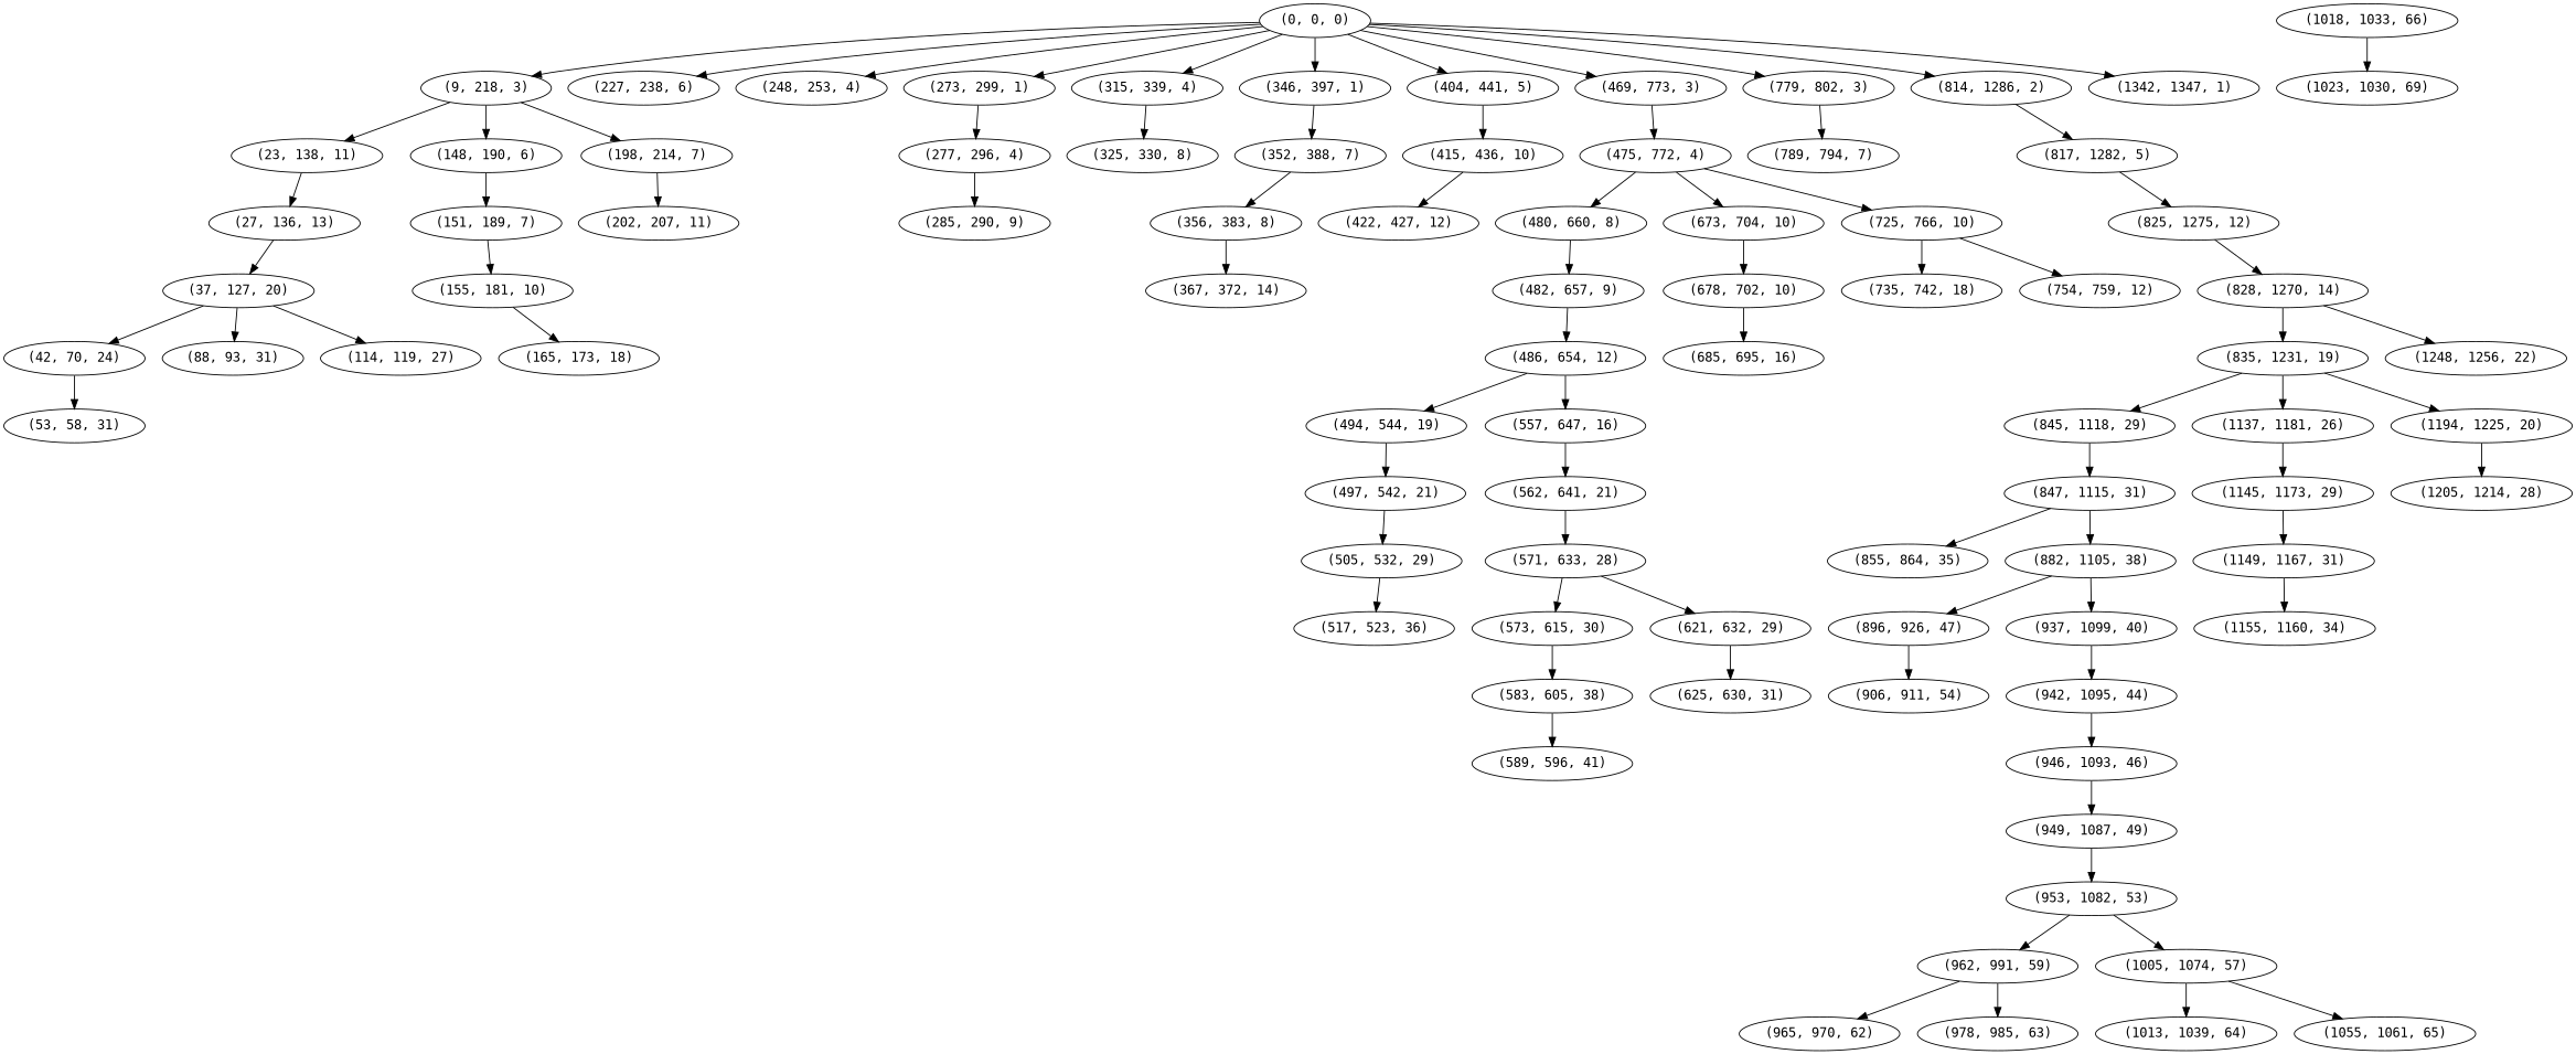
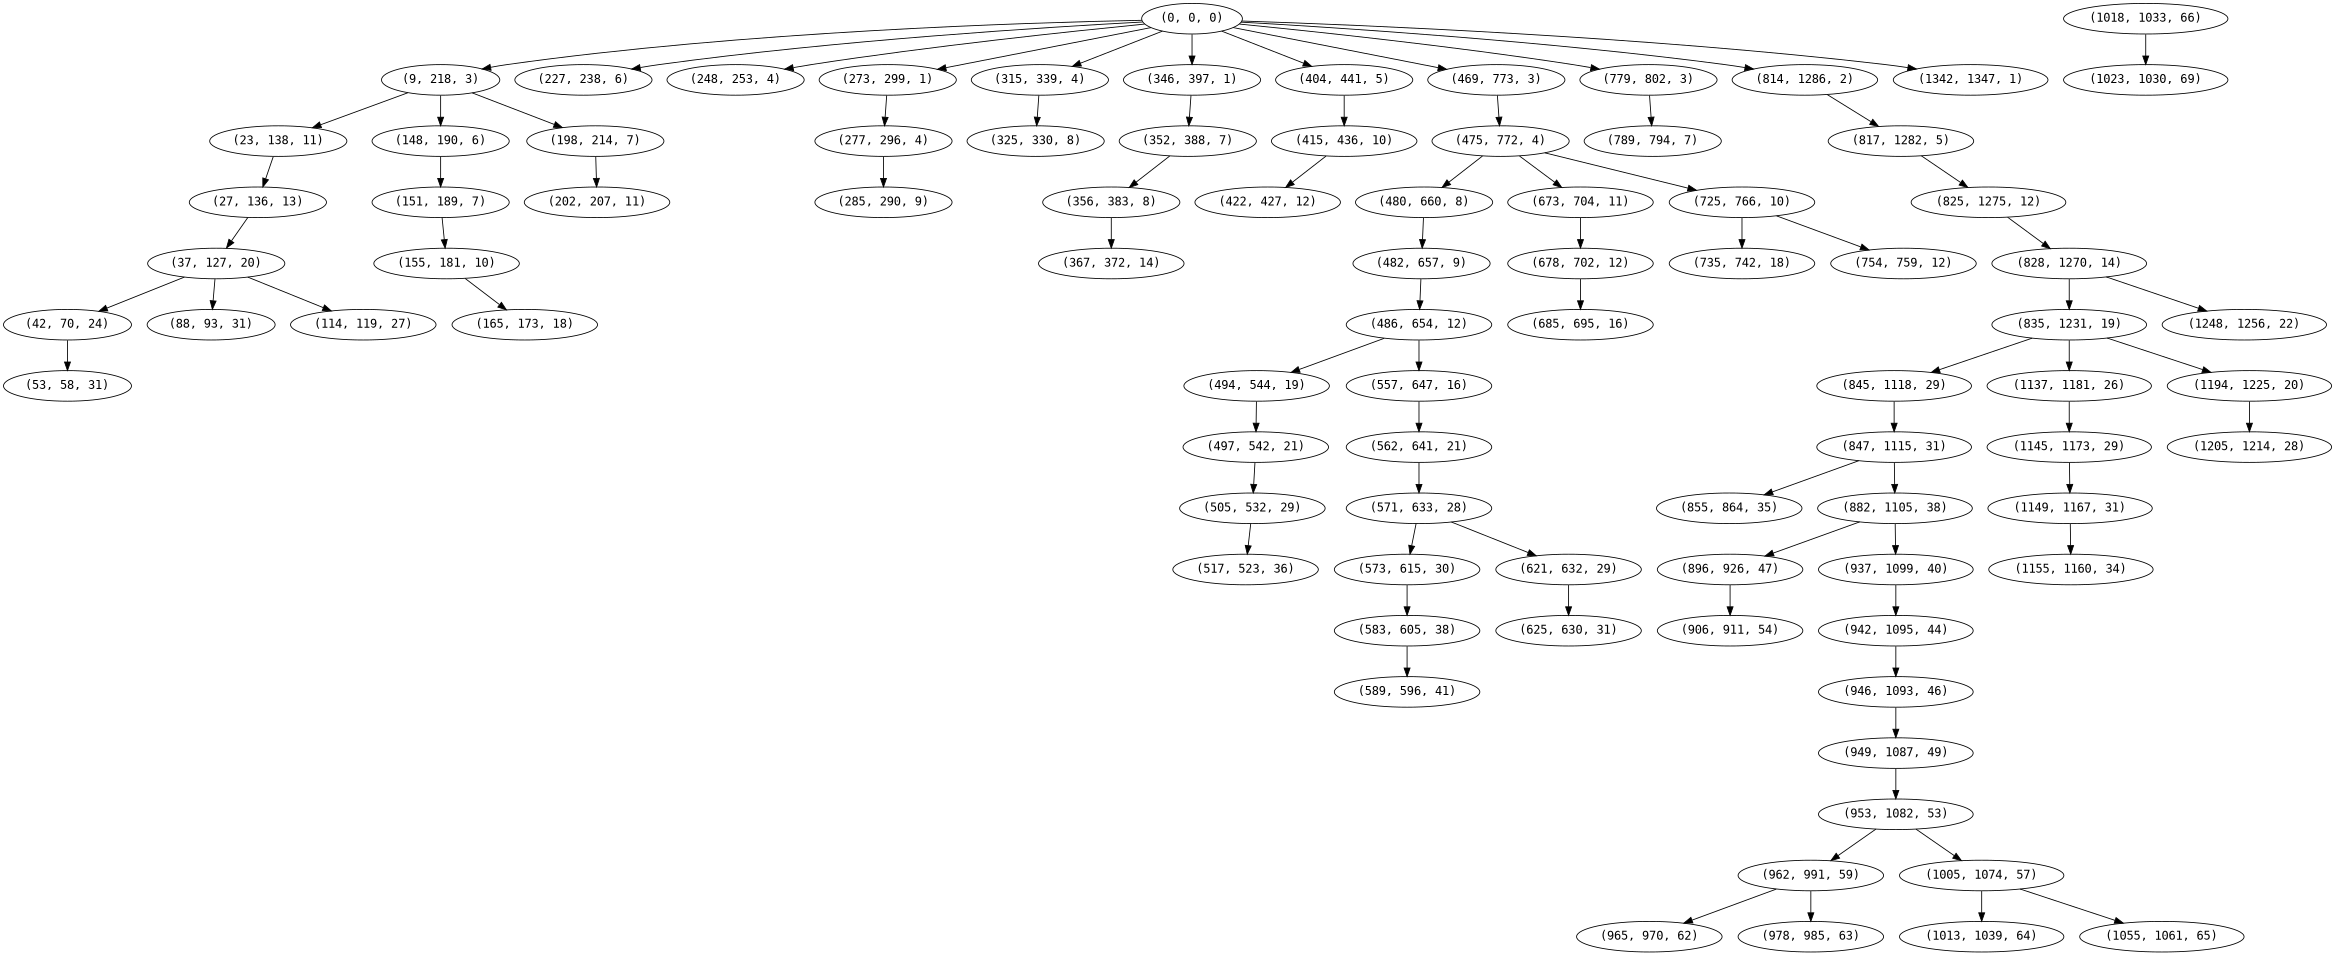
  digraph {
    fontname="DejaVu Sans Mono"
    node [fontname="DejaVu Sans Mono"]
    edge [fontname="DejaVu Sans Mono"]
    "(0, 0, 0)"
    "(9, 218, 3)"
    "(227, 238, 6)"
    "(248, 253, 4)"
    "(273, 299, 1)"
    "(315, 339, 4)"
    "(346, 397, 1)"
    "(404, 441, 5)"
    "(469, 773, 3)"
    "(779, 802, 3)"
    "(814, 1286, 2)"
    "(1342, 1347, 1)"
    "(23, 138, 11)"
    "(148, 190, 6)"
    "(198, 214, 7)"
    "(277, 296, 4)"
    "(325, 330, 8)"
    "(352, 388, 7)"
    "(415, 436, 10)"
    "(475, 772, 4)"
    "(789, 794, 7)"
    "(817, 1282, 5)"
    "(27, 136, 13)"
    "(151, 189, 7)"
    "(202, 207, 11)"
    "(37, 127, 20)"
    "(42, 70, 24)"
    "(88, 93, 31)"
    "(114, 119, 27)"
    "(53, 58, 31)"
    "(155, 181, 10)"
    "(165, 173, 18)"
    "(285, 290, 9)"
    "(356, 383, 8)"
    "(367, 372, 14)"
    "(422, 427, 12)"
    "(480, 660, 8)"
-   "(673, 704, 10)"
+   "(673, 704, 10)" [label="(673, 704, 11)"]
    "(725, 766, 10)"
    "(482, 657, 9)"
-   "(678, 702, 12)" [label="(678, 702, 10)"]
+   "(678, 702, 12)"
    "(735, 742, 18)"
    "(754, 759, 12)"
    "(486, 654, 12)"
    "(494, 544, 19)"
    "(557, 647, 16)"
    "(497, 542, 21)"
    "(562, 641, 21)"
    "(505, 532, 29)"
    "(517, 523, 36)"
    "(571, 633, 28)"
    "(573, 615, 30)"
    "(621, 632, 29)"
    "(583, 605, 38)"
    "(625, 630, 31)"
    "(589, 596, 41)"
    "(685, 695, 16)"
    "(825, 1275, 12)"
    "(828, 1270, 14)"
    "(835, 1231, 19)"
    "(1248, 1256, 22)"
    "(845, 1118, 29)"
    "(1137, 1181, 26)"
    "(1194, 1225, 20)"
    "(847, 1115, 31)"
    "(1145, 1173, 29)"
    "(1205, 1214, 28)"
    "(855, 864, 35)"
    "(882, 1105, 38)"
    "(896, 926, 47)"
    "(937, 1099, 40)"
    "(906, 911, 54)"
    "(942, 1095, 44)"
    "(946, 1093, 46)"
    "(949, 1087, 49)"
    "(953, 1082, 53)"
    "(962, 991, 59)"
    "(1005, 1074, 57)"
    "(965, 970, 62)"
    "(978, 985, 63)"
    "(1013, 1039, 64)"
    "(1055, 1061, 65)"
    "(1018, 1033, 66)"
    "(1023, 1030, 69)"
    "(1149, 1167, 31)"
    "(1155, 1160, 34)"
    "(0, 0, 0)" -> "(9, 218, 3)"
    "(0, 0, 0)" -> "(227, 238, 6)"
    "(0, 0, 0)" -> "(248, 253, 4)"
    "(0, 0, 0)" -> "(273, 299, 1)"
    "(0, 0, 0)" -> "(315, 339, 4)"
    "(0, 0, 0)" -> "(346, 397, 1)"
    "(0, 0, 0)" -> "(404, 441, 5)"
    "(0, 0, 0)" -> "(469, 773, 3)"
    "(0, 0, 0)" -> "(779, 802, 3)"
    "(0, 0, 0)" -> "(814, 1286, 2)"
    "(0, 0, 0)" -> "(1342, 1347, 1)"
    "(9, 218, 3)" -> "(23, 138, 11)"
    "(9, 218, 3)" -> "(148, 190, 6)"
    "(9, 218, 3)" -> "(198, 214, 7)"
    "(273, 299, 1)" -> "(277, 296, 4)"
    "(315, 339, 4)" -> "(325, 330, 8)"
    "(346, 397, 1)" -> "(352, 388, 7)"
    "(404, 441, 5)" -> "(415, 436, 10)"
    "(469, 773, 3)" -> "(475, 772, 4)"
    "(779, 802, 3)" -> "(789, 794, 7)"
    "(814, 1286, 2)" -> "(817, 1282, 5)"
    "(23, 138, 11)" -> "(27, 136, 13)"
    "(148, 190, 6)" -> "(151, 189, 7)"
    "(198, 214, 7)" -> "(202, 207, 11)"
    "(277, 296, 4)" -> "(285, 290, 9)"
    "(352, 388, 7)" -> "(356, 383, 8)"
    "(415, 436, 10)" -> "(422, 427, 12)"
    "(475, 772, 4)" -> "(480, 660, 8)"
    "(475, 772, 4)" -> "(673, 704, 10)"
    "(475, 772, 4)" -> "(725, 766, 10)"
    "(817, 1282, 5)" -> "(825, 1275, 12)"
    "(27, 136, 13)" -> "(37, 127, 20)"
    "(151, 189, 7)" -> "(155, 181, 10)"
    "(37, 127, 20)" -> "(42, 70, 24)"
    "(37, 127, 20)" -> "(88, 93, 31)"
    "(37, 127, 20)" -> "(114, 119, 27)"
    "(42, 70, 24)" -> "(53, 58, 31)"
    "(155, 181, 10)" -> "(165, 173, 18)"
    "(356, 383, 8)" -> "(367, 372, 14)"
    "(480, 660, 8)" -> "(482, 657, 9)"
    "(673, 704, 10)" -> "(678, 702, 12)"
    "(725, 766, 10)" -> "(735, 742, 18)"
    "(725, 766, 10)" -> "(754, 759, 12)"
    "(482, 657, 9)" -> "(486, 654, 12)"
    "(678, 702, 12)" -> "(685, 695, 16)"
    "(486, 654, 12)" -> "(494, 544, 19)"
    "(486, 654, 12)" -> "(557, 647, 16)"
    "(494, 544, 19)" -> "(497, 542, 21)"
    "(557, 647, 16)" -> "(562, 641, 21)"
    "(497, 542, 21)" -> "(505, 532, 29)"
    "(562, 641, 21)" -> "(571, 633, 28)"
    "(505, 532, 29)" -> "(517, 523, 36)"
    "(571, 633, 28)" -> "(573, 615, 30)"
    "(571, 633, 28)" -> "(621, 632, 29)"
    "(573, 615, 30)" -> "(583, 605, 38)"
    "(621, 632, 29)" -> "(625, 630, 31)"
    "(583, 605, 38)" -> "(589, 596, 41)"
    "(825, 1275, 12)" -> "(828, 1270, 14)"
    "(828, 1270, 14)" -> "(835, 1231, 19)"
    "(828, 1270, 14)" -> "(1248, 1256, 22)"
    "(835, 1231, 19)" -> "(845, 1118, 29)"
    "(835, 1231, 19)" -> "(1137, 1181, 26)"
    "(835, 1231, 19)" -> "(1194, 1225, 20)"
    "(845, 1118, 29)" -> "(847, 1115, 31)"
    "(1137, 1181, 26)" -> "(1145, 1173, 29)"
    "(1194, 1225, 20)" -> "(1205, 1214, 28)"
    "(847, 1115, 31)" -> "(855, 864, 35)"
    "(847, 1115, 31)" -> "(882, 1105, 38)"
    "(1145, 1173, 29)" -> "(1149, 1167, 31)"
    "(882, 1105, 38)" -> "(896, 926, 47)"
    "(882, 1105, 38)" -> "(937, 1099, 40)"
    "(896, 926, 47)" -> "(906, 911, 54)"
    "(937, 1099, 40)" -> "(942, 1095, 44)"
    "(942, 1095, 44)" -> "(946, 1093, 46)"
    "(946, 1093, 46)" -> "(949, 1087, 49)"
    "(949, 1087, 49)" -> "(953, 1082, 53)"
    "(953, 1082, 53)" -> "(962, 991, 59)"
    "(953, 1082, 53)" -> "(1005, 1074, 57)"
    "(962, 991, 59)" -> "(965, 970, 62)"
    "(962, 991, 59)" -> "(978, 985, 63)"
    "(1005, 1074, 57)" -> "(1013, 1039, 64)"
    "(1005, 1074, 57)" -> "(1055, 1061, 65)"
    "(1018, 1033, 66)" -> "(1023, 1030, 69)"
    "(1149, 1167, 31)" -> "(1155, 1160, 34)"
  }
